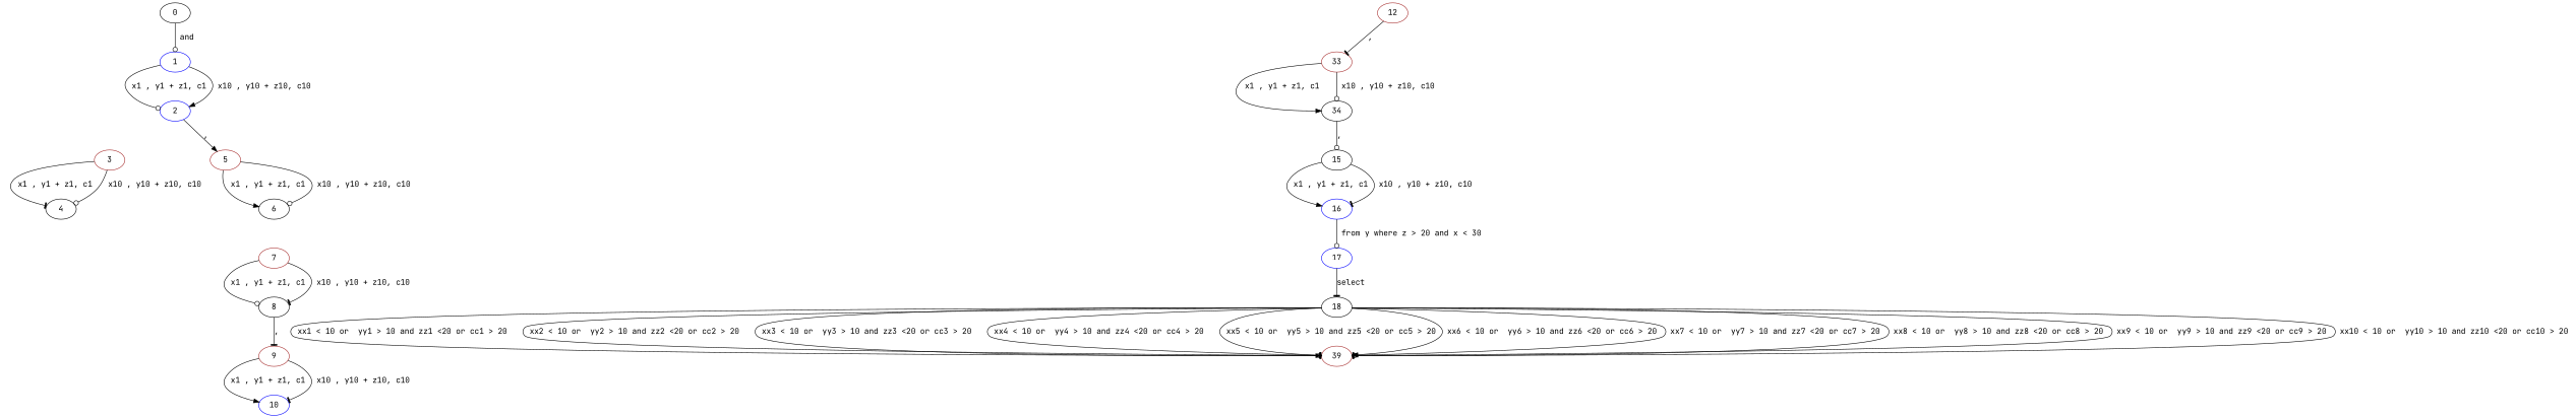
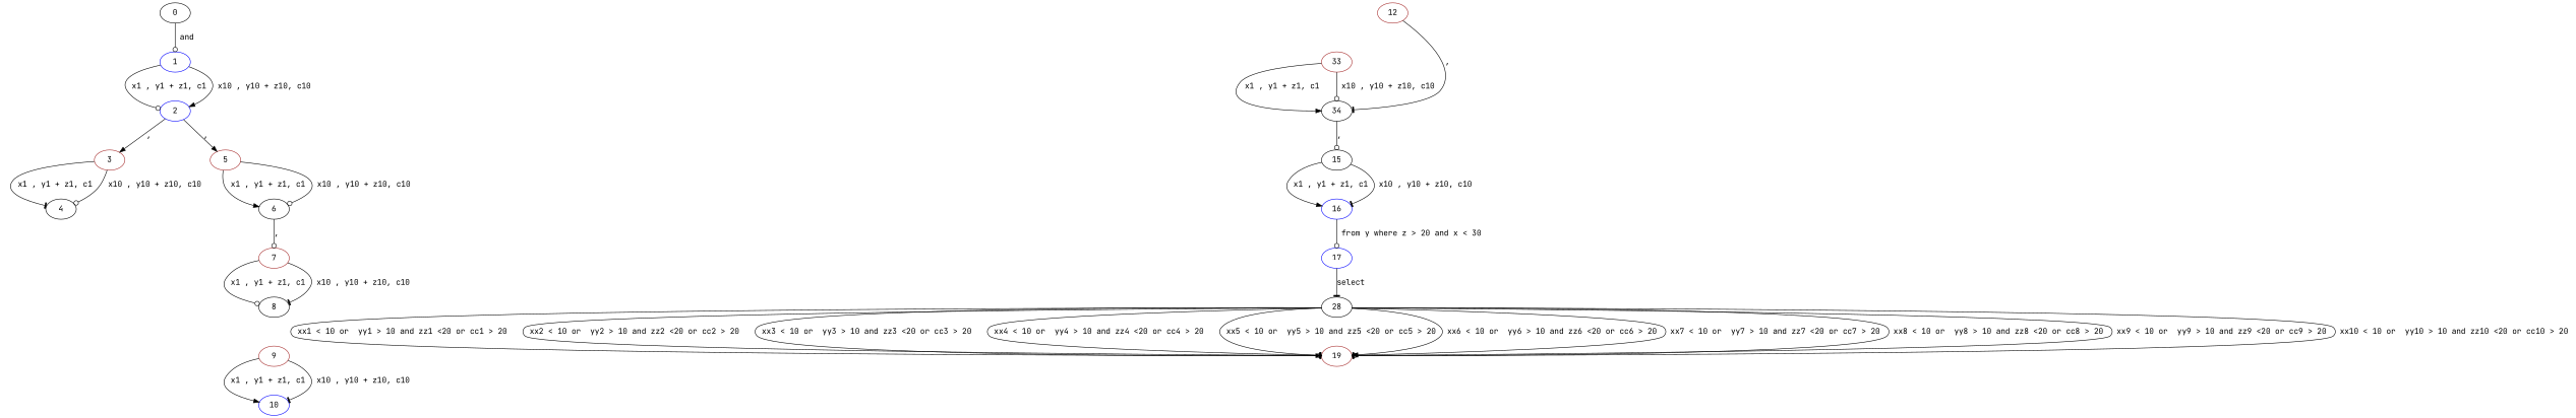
  digraph {
    fontname="JetBrains Mono"
    node [color=black fontname="JetBrains Mono"]
    edge [arrowhead=tee fontname="JetBrains Mono"]
    0
    1 [color=blue]
    2 [color=blue]
    3 [color=brown]
    5 [color=brown]
    4
    6
    7 [color=brown]
    8
    9 [color=brown]
    10 [color=blue]
    n12 [color=brown label=33]
    12 [color=brown]
    n14 [label=34]
    15
    16 [color=blue]
    17 [color=blue]
-   18
-   19 [color=brown label=39]
+   18 [label=28]
+   19 [color=brown]
    0 -> 1 [arrowhead=odot label=" and "]
    1 -> 2 [arrowhead=odot label=" x1 , y1 + z1, c1 "]
    1 -> 2 [arrowhead=normal label=" x10 , y10 + z10, c10 "]
+   2 -> 3 [arrowhead=normal label=","]
    2 -> 5 [arrowhead=normal label=","]
    3 -> 4 [label=" x1 , y1 + z1, c1 "]
    3 -> 4 [arrowhead=odot label=" x10 , y10 + z10, c10 "]
    5 -> 6 [arrowhead=normal label=" x1 , y1 + z1, c1 "]
    5 -> 6 [arrowhead=odot label=" x10 , y10 + z10, c10 "]
+   6 -> 7 [arrowhead=odot label=","]
    7 -> 8 [arrowhead=odot label=" x1 , y1 + z1, c1 "]
    7 -> 8 [label=" x10 , y10 + z10, c10 "]
-   8 -> 9 [label=","]
    9 -> 10 [arrowhead=normal label=" x1 , y1 + z1, c1 "]
    9 -> 10 [label=" x10 , y10 + z10, c10 "]
    n12 -> n14 [arrowhead=normal label=" x1 , y1 + z1, c1 "]
    n12 -> n14 [arrowhead=odot label=" x10 , y10 + z10, c10 "]
-   12 -> n12 [label=","]
+   12 -> n14 [label=","]
    n14 -> 15 [arrowhead=odot label=","]
    15 -> 16 [arrowhead=normal label=" x1 , y1 + z1, c1 "]
    15 -> 16 [label=" x10 , y10 + z10, c10 "]
    16 -> 17 [arrowhead=odot label=" from y where z > 20 and x < 30"]
    17 -> 18 [label="select "]
    18 -> 19 [arrowhead=normal label=" xx1 < 10 or  yy1 > 10 and zz1 <20 or cc1 > 20 "]
    18 -> 19 [arrowhead=odot label=" xx2 < 10 or  yy2 > 10 and zz2 <20 or cc2 > 20 "]
    18 -> 19 [label=" xx3 < 10 or  yy3 > 10 and zz3 <20 or cc3 > 20 "]
    18 -> 19 [label=" xx4 < 10 or  yy4 > 10 and zz4 <20 or cc4 > 20 "]
    18 -> 19 [label=" xx5 < 10 or  yy5 > 10 and zz5 <20 or cc5 > 20 "]
    18 -> 19 [arrowhead=normal label=" xx6 < 10 or  yy6 > 10 and zz6 <20 or cc6 > 20 "]
    18 -> 19 [arrowhead=normal label=" xx7 < 10 or  yy7 > 10 and zz7 <20 or cc7 > 20 "]
    18 -> 19 [arrowhead=odot label=" xx8 < 10 or  yy8 > 10 and zz8 <20 or cc8 > 20 "]
    18 -> 19 [label=" xx9 < 10 or  yy9 > 10 and zz9 <20 or cc9 > 20 "]
    18 -> 19 [label=" xx10 < 10 or  yy10 > 10 and zz10 <20 or cc10 > 20 "]
  }
